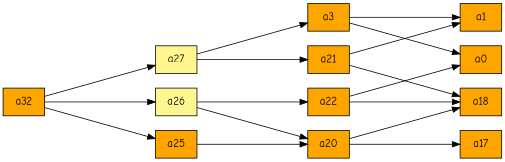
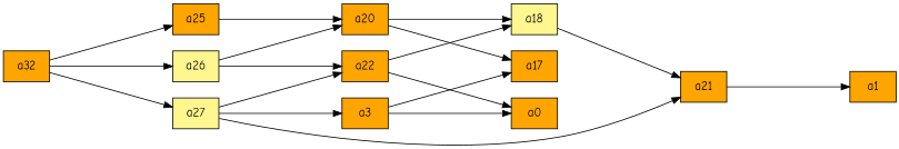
  digraph {
    fontname="Comic Neue"
    rankdir=LR
    ranksep=2.0
    node [fillcolor=orange fontname="Comic Neue" shape=record style=filled]
    edge [fontname="Comic Neue"]
    n1 [label="{a1}"]
    n2 [label="{a32}"]
    n3 [fillcolor=khaki1 label="{a26}"]
    n4 [label="{a25}"]
    n5 [fillcolor=khaki1 label="{a27}"]
    n6 [label="{a20}"]
    n7 [label="{a22}"]
    n8 [label="{a3}"]
    n9 [label="{a21}"]
    n10 [label="{a0}"]
    n11 [label="{a17}"]
-   n12 [label="{a18}"]
+   n12 [fillcolor=khaki1 label="{a18}"]
    n2 -> n3
    n2 -> n4
    n2 -> n5
    n3 -> n6
    n3 -> n7
    n4 -> n6
+   n5 -> n7
    n5 -> n8
    n5 -> n9
    n6 -> n11
    n6 -> n12
    n7 -> n10
    n7 -> n12
-   n8 -> n1
+   n8 -> n11
    n8 -> n10
    n9 -> n1
-   n9 -> n12
+   n12 -> n9
  }
